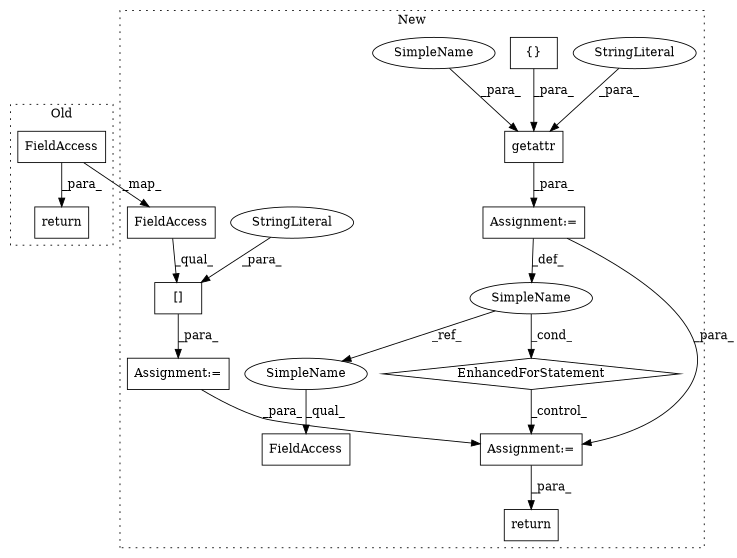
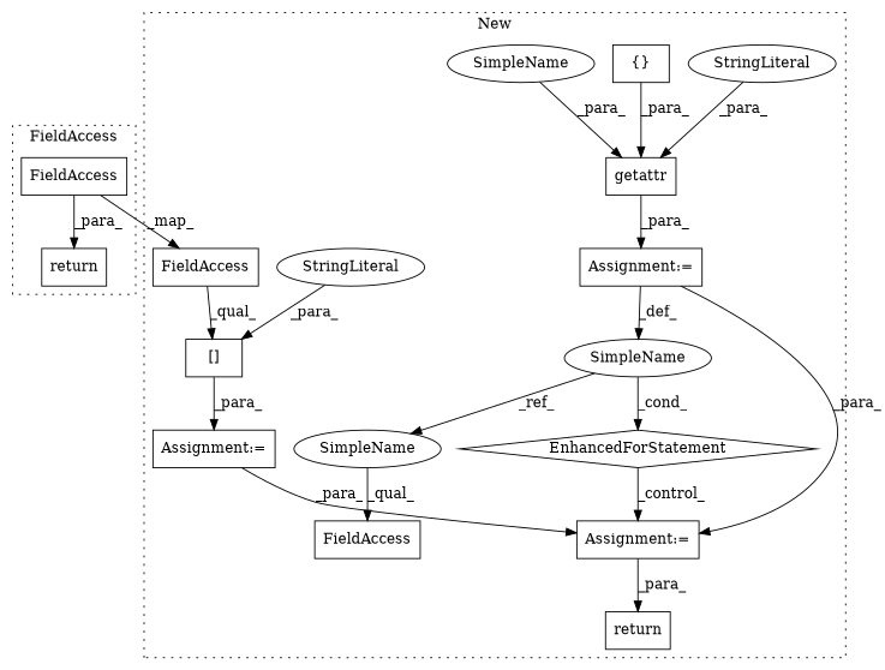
  digraph {
    node [a=22 l=1 s="4341,4441" shape=box]
    n1 [a=41 l=7 label=return s=3129]
    n2 [l=23 label=FieldAccess s=3136]
    n3 [a=32 l="8,1" label=getattr s="4406,4440"]
    n4 [a=45 l=9 label=StringLiteral s=4419 shape=ellipse]
    n5 [a=41 l=7 label=return s=4507]
    n6 [a=7 l="57,2" label="Assignment:="]
    n7 [a=7 label="Assignment:=" s=4291]
    n8 [a=70 l="57,2" label=EnhancedForStatement shape=diamond]
    n9 [a=42 label=SimpleName s=4402 shape=ellipse]
    n10 [a=7 l=2 label="Assignment:=" s=4470]
    n11 [a=4 l=2 label="{}" s=4438]
    n12 [a=2 l="24,1" label="[]" s="4292,4332"]
    n13 [a=45 l=16 label=StringLiteral s=4316 shape=ellipse]
    n14 [l=19 label=FieldAccess s=4472]
    n15 [l=23 label=FieldAccess s=4292]
    n16 [a=42 l=4 label=SimpleName s=4414 shape=ellipse]
    n17 [a=42 label=SimpleName s=4472 shape=ellipse]
    subgraph cluster_1 {
-     label=Old
+     label=FieldAccess
      style=dotted
      n1
      n2
    }
    subgraph cluster_2 {
      label=New
      style=dotted
      n3
      n4
      n5
      n6
      n7
      n8
      n9
      n10
      n11
      n12
      n13
      n14
      n15
      n16
      n17
    }
    n2 -> n1 [label=_para_]
    n2 -> n15 [label=_map_]
    n3 -> n6 [label=_para_]
    n4 -> n3 [label=_para_]
    n6 -> n9 [label=_def_]
    n6 -> n10 [label=_para_]
    n7 -> n10 [label=_para_]
    n8 -> n10 [label=_control_]
    n9 -> n8 [label=_cond_]
    n9 -> n17 [label=_ref_]
    n10 -> n5 [label=_para_]
    n11 -> n3 [label=_para_]
    n12 -> n7 [label=_para_]
    n13 -> n12 [label=_para_]
    n15 -> n12 [label=_qual_]
    n16 -> n3 [label=_para_]
    n17 -> n14 [label=_qual_]
  }
